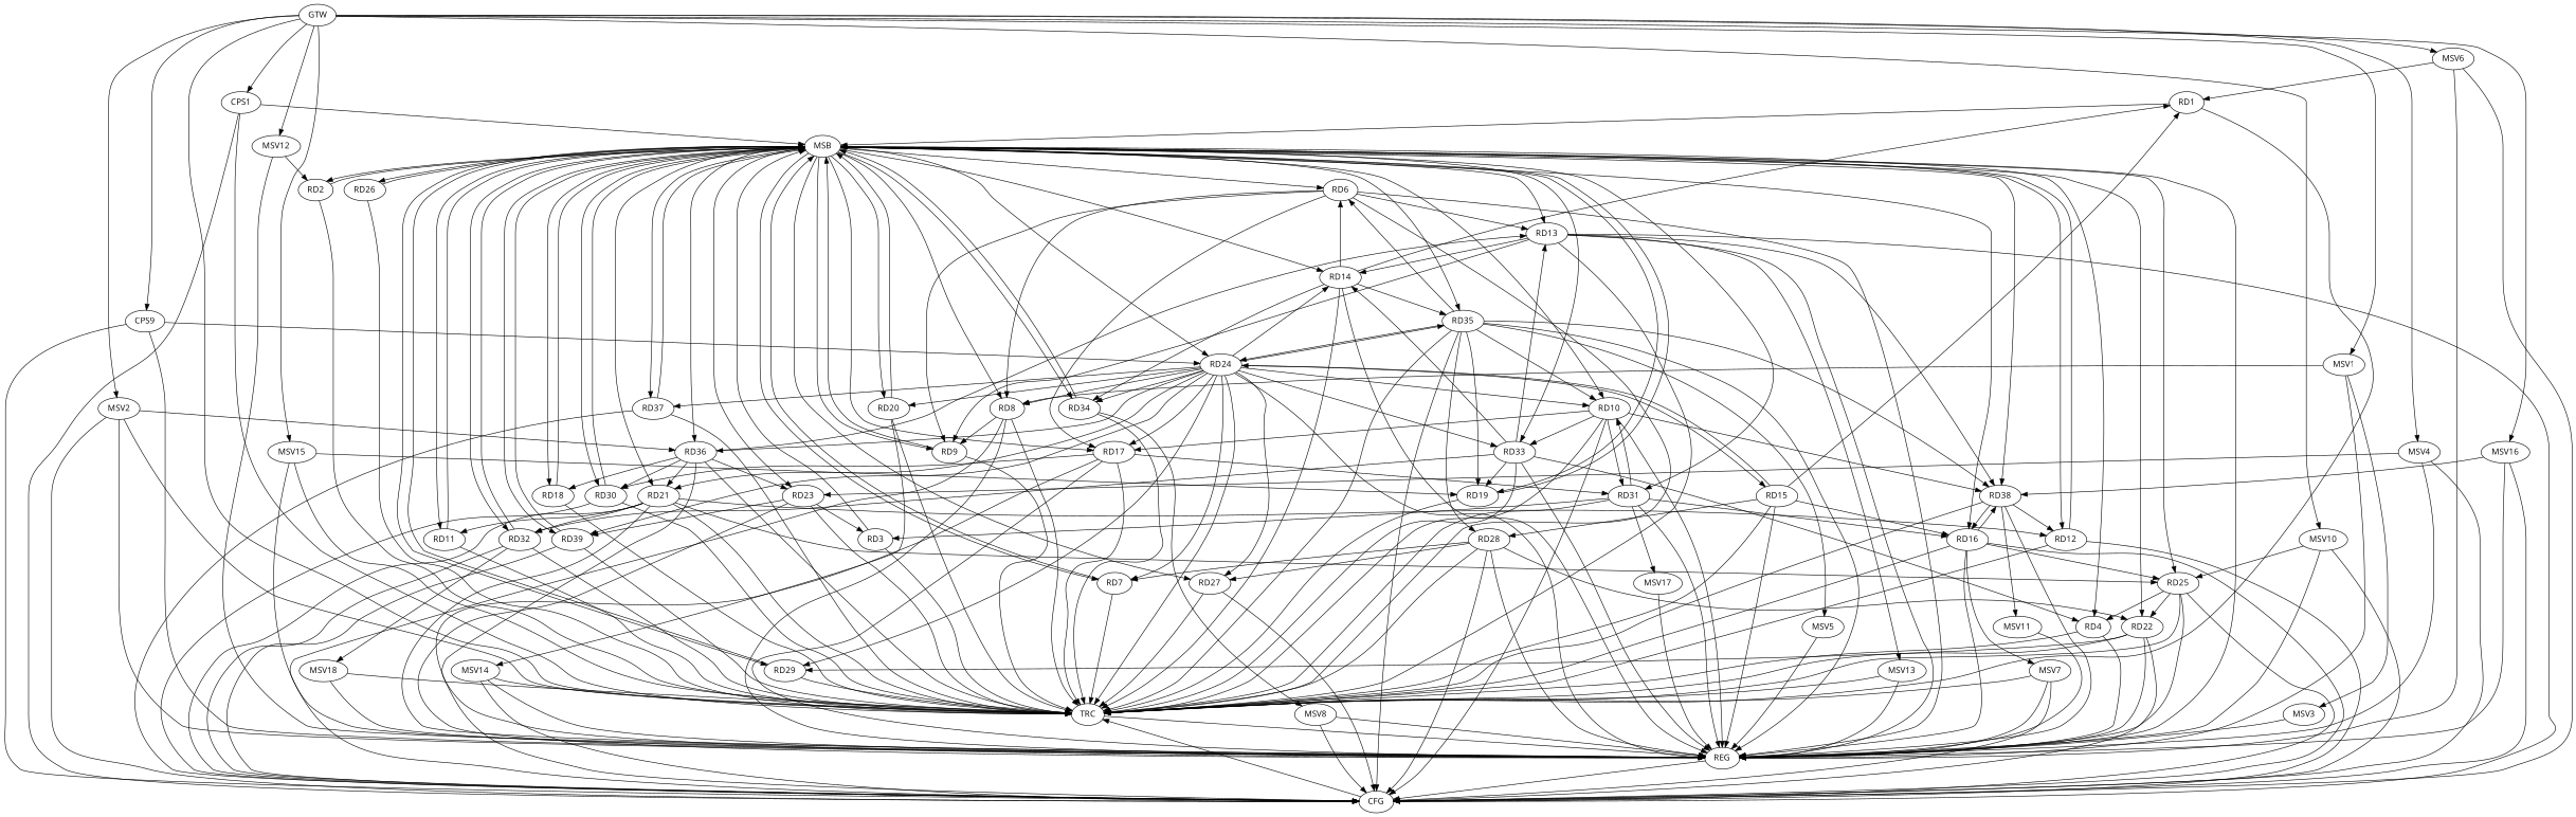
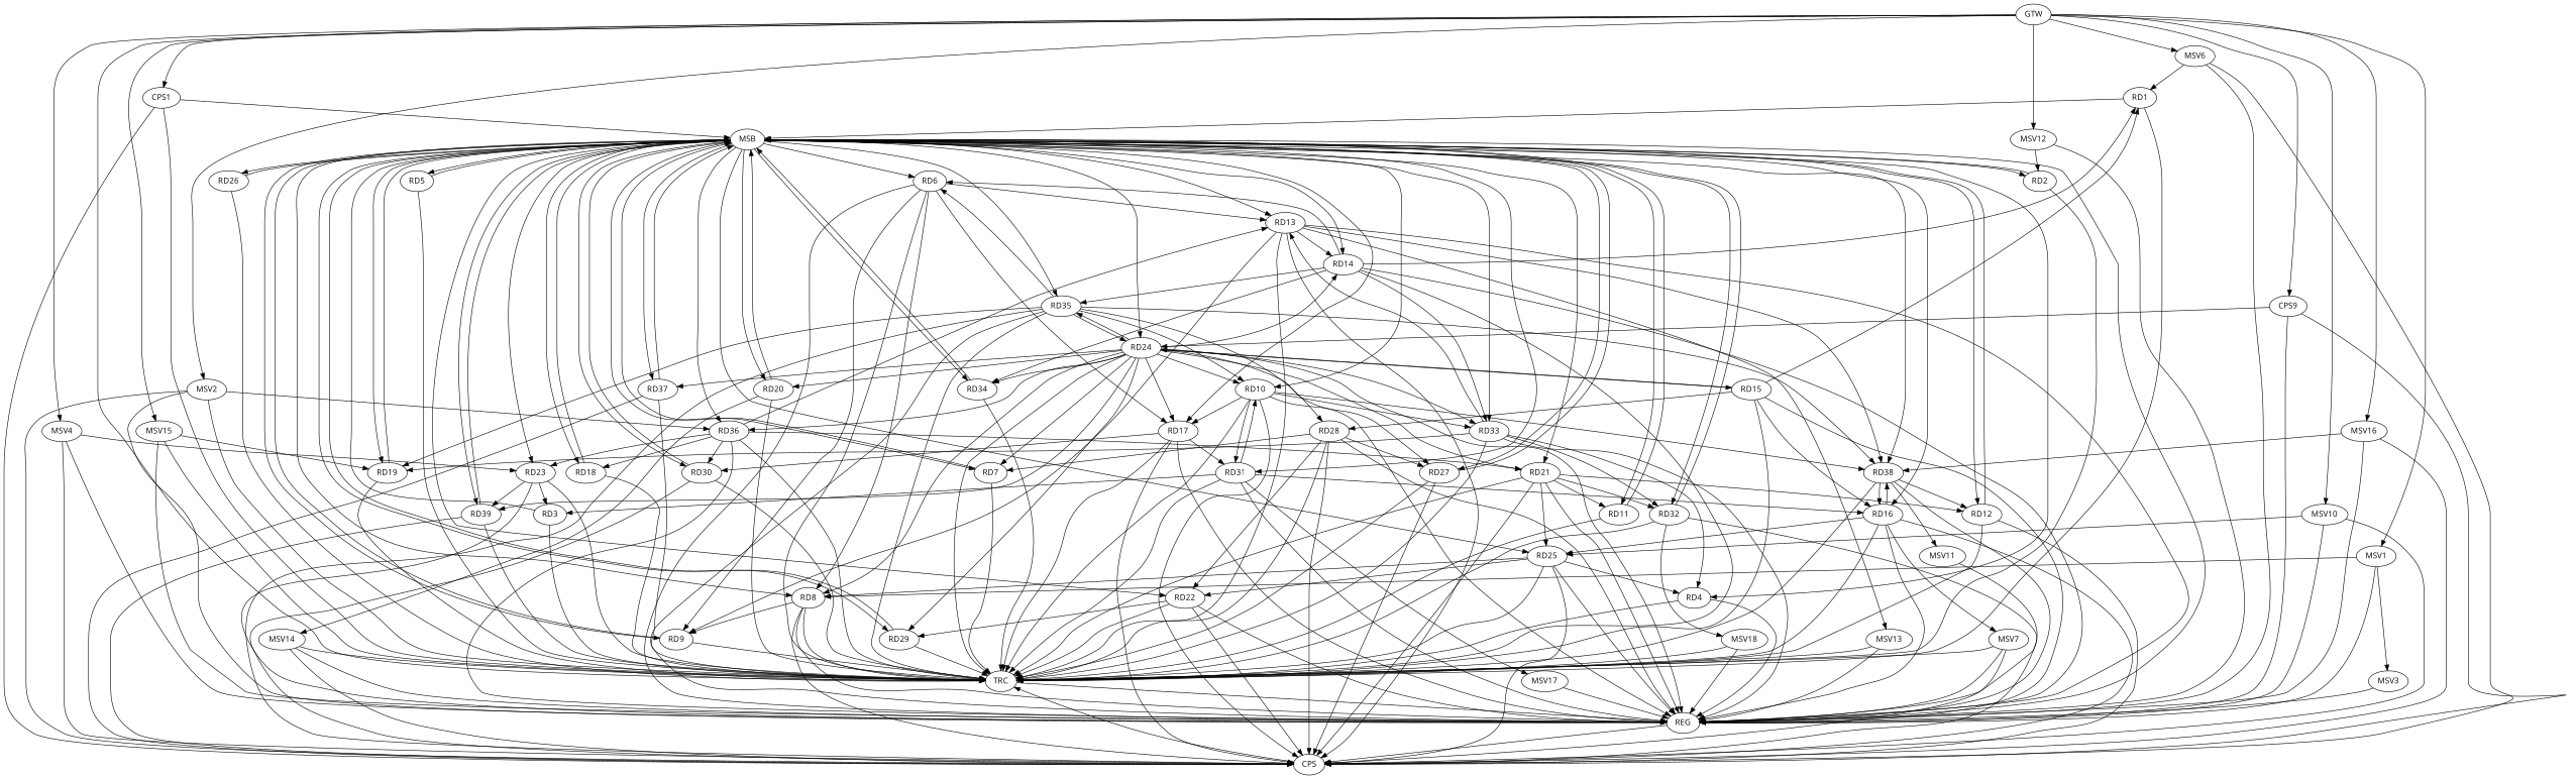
  strict digraph {
    fontname="Open Sans"
    node [fontname="Open Sans"]
    edge [fontname="Open Sans"]
    n1 [label=RD1]
    n2 [label=MSB]
    n3 [label=TRC]
    n4 [label=RD2]
    n5 [label=RD4]
    n6 [label=REG]
+   n7 [label=RD5]
    n8 [label=RD6]
    n9 [label=RD8]
    n10 [label=RD9]
    n11 [label=RD13]
    n12 [label=RD17]
    n13 [label=RD7]
    n14 [label=RD10]
    n15 [label=RD31]
    n16 [label=RD33]
    n17 [label=RD38]
    n18 [label=RD11]
    n19 [label=RD12]
    n20 [label=RD14]
    n21 [label=RD34]
    n22 [label=RD35]
    n23 [label=RD16]
    n24 [label=RD24]
    n25 [label=RD25]
    n26 [label=RD30]
    n27 [label=RD18]
    n28 [label=RD19]
    n29 [label=RD20]
    n30 [label=RD21]
    n31 [label=RD32]
    n32 [label=RD22]
    n33 [label=RD29]
    n34 [label=RD23]
    n35 [label=RD39]
    n36 [label=RD27]
    n37 [label=RD36]
    n38 [label=RD37]
    n39 [label=RD26]
    n40 [label=RD3]
-   n41 [label=CFG]
+   n41 [label=CPS]
    n42 [label=MSV13]
    n43 [label=MSV17]
    n44 [label=MSV11]
-   n45 [label=MSV8]
    n46 [label=RD28]
-   n47 [label=MSV5]
    n48 [label=RD15]
    n49 [label=MSV7]
    n50 [label=MSV14]
    n51 [label=MSV18]
    n52 [label=CPS1]
    n53 [label=GTW]
    n54 [label=MSV1]
    n55 [label=MSV2]
    n56 [label=MSV4]
    n57 [label=MSV6]
    n58 [label=CPS9]
    n59 [label=MSV10]
    n60 [label=MSV12]
    n61 [label=MSV15]
    n62 [label=MSV16]
    n63 [label=MSV3]
    n1 -> n2
    n1 -> n3
    n2 -> n4
    n2 -> n5
    n2 -> n6
+   n2 -> n7
    n2 -> n8
    n2 -> n9
    n2 -> n10
    n2 -> n11
    n2 -> n12
    n2 -> n13
    n2 -> n14
    n2 -> n15
    n2 -> n16
    n2 -> n17
    n2 -> n18
    n2 -> n19
    n2 -> n20
    n2 -> n21
    n2 -> n22
    n2 -> n23
    n2 -> n24
    n2 -> n25
    n2 -> n26
    n2 -> n27
    n2 -> n28
    n2 -> n29
    n2 -> n30
    n2 -> n31
    n2 -> n32
    n2 -> n33
    n2 -> n34
    n2 -> n35
    n2 -> n36
    n2 -> n37
    n2 -> n38
    n2 -> n39
    n3 -> n6
    n4 -> n2
    n4 -> n3
    n5 -> n3
    n5 -> n6
    n6 -> n41
+   n7 -> n2
+   n7 -> n3
    n8 -> n3
    n8 -> n6
    n8 -> n9
    n8 -> n10
    n8 -> n11
    n8 -> n12
    n9 -> n3
    n9 -> n6
    n9 -> n10
    n9 -> n41
    n10 -> n2
    n10 -> n3
    n11 -> n3
    n11 -> n6
    n11 -> n10
    n11 -> n17
    n11 -> n20
    n11 -> n41
    n11 -> n42
    n12 -> n3
    n12 -> n6
    n12 -> n15
    n12 -> n26
    n12 -> n41
    n13 -> n2
    n13 -> n3
    n14 -> n3
    n14 -> n6
    n14 -> n12
    n14 -> n15
    n14 -> n16
    n14 -> n17
    n14 -> n41
    n15 -> n3
    n15 -> n6
    n15 -> n14
    n15 -> n23
    n15 -> n40
    n15 -> n43
    n16 -> n3
    n16 -> n5
    n16 -> n6
    n16 -> n11
    n16 -> n28
    n16 -> n31
    n17 -> n3
    n17 -> n6
    n17 -> n19
    n17 -> n23
    n17 -> n44
    n18 -> n2
    n18 -> n3
    n19 -> n2
    n19 -> n3
    n19 -> n41
    n20 -> n1
    n20 -> n3
    n20 -> n6
    n20 -> n8
-   n16 -> n20
+   n20 -> n16
    n20 -> n21
    n20 -> n22
    n21 -> n2
    n21 -> n3
-   n21 -> n45
    n22 -> n3
    n22 -> n6
    n22 -> n8
    n22 -> n14
    n22 -> n17
    n22 -> n24
    n22 -> n28
    n22 -> n41
    n22 -> n46
-   n22 -> n47
    n23 -> n3
    n23 -> n6
    n23 -> n17
    n23 -> n25
    n23 -> n41
    n23 -> n49
    n24 -> n3
    n24 -> n6
    n24 -> n9
    n24 -> n12
    n24 -> n13
    n24 -> n14
    n24 -> n16
    n24 -> n20
    n24 -> n21
    n24 -> n22
    n24 -> n29
    n24 -> n30
    n24 -> n33
    n24 -> n35
    n24 -> n36
    n24 -> n37
    n24 -> n38
    n24 -> n48
    n25 -> n3
    n25 -> n5
    n25 -> n6
+   n25 -> n9
    n25 -> n32
    n25 -> n41
    n26 -> n2
    n26 -> n3
    n26 -> n41
    n27 -> n2
    n27 -> n3
    n28 -> n2
    n28 -> n3
    n29 -> n2
    n29 -> n3
    n29 -> n50
    n30 -> n3
    n30 -> n6
    n30 -> n18
    n30 -> n19
    n30 -> n25
    n30 -> n31
    n30 -> n41
    n31 -> n2
    n31 -> n3
    n31 -> n41
    n31 -> n51
    n32 -> n3
    n32 -> n6
    n32 -> n33
    n32 -> n41
    n33 -> n2
    n33 -> n3
    n34 -> n3
    n34 -> n6
    n34 -> n35
    n34 -> n40
    n35 -> n2
    n35 -> n3
    n35 -> n41
+   n36 -> n2
    n36 -> n3
    n36 -> n41
    n37 -> n3
    n37 -> n6
    n37 -> n11
    n37 -> n26
    n37 -> n27
    n37 -> n30
    n37 -> n34
    n38 -> n2
    n38 -> n3
    n38 -> n41
    n39 -> n2
    n39 -> n3
    n40 -> n2
    n40 -> n3
    n41 -> n3
    n42 -> n3
    n42 -> n6
    n43 -> n6
    n44 -> n6
-   n45 -> n6
-   n45 -> n41
    n46 -> n3
    n46 -> n6
    n46 -> n13
    n46 -> n32
    n46 -> n36
    n46 -> n41
-   n47 -> n6
    n48 -> n1
    n48 -> n3
    n48 -> n6
    n48 -> n23
    n48 -> n24
    n48 -> n46
    n49 -> n3
    n49 -> n6
    n49 -> n41
    n50 -> n3
    n50 -> n6
    n50 -> n41
    n51 -> n3
    n51 -> n6
    n52 -> n2
    n52 -> n3
    n52 -> n41
    n53 -> n3
    n53 -> n52
    n53 -> n54
    n53 -> n55
    n53 -> n56
    n53 -> n57
    n53 -> n58
    n53 -> n59
    n53 -> n60
    n53 -> n61
    n53 -> n62
    n54 -> n6
    n54 -> n9
    n54 -> n63
    n55 -> n3
    n55 -> n6
    n55 -> n37
    n55 -> n41
    n56 -> n6
    n56 -> n34
    n56 -> n41
    n57 -> n1
    n57 -> n6
    n57 -> n41
    n58 -> n6
    n58 -> n24
    n58 -> n41
    n59 -> n6
    n59 -> n25
    n59 -> n41
    n60 -> n4
    n60 -> n6
    n61 -> n3
    n61 -> n6
    n61 -> n28
    n62 -> n6
    n62 -> n17
    n62 -> n41
    n63 -> n6
  }
